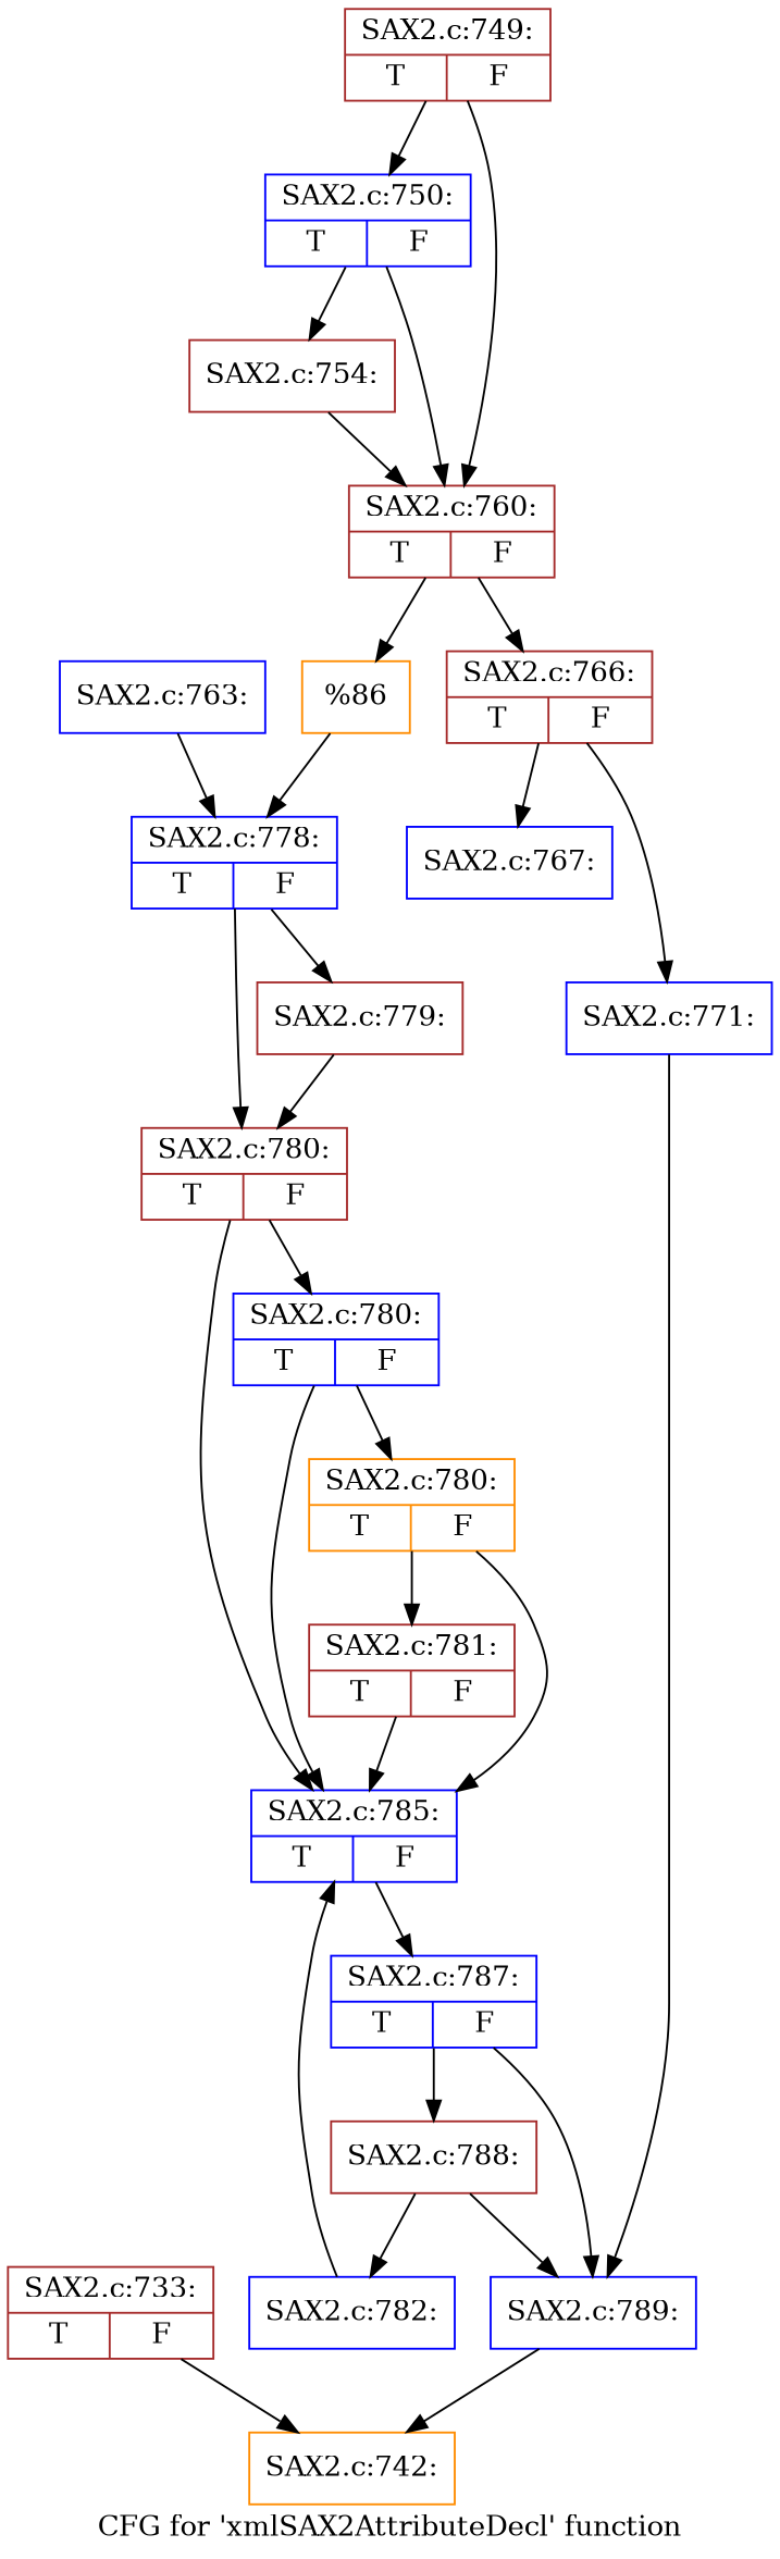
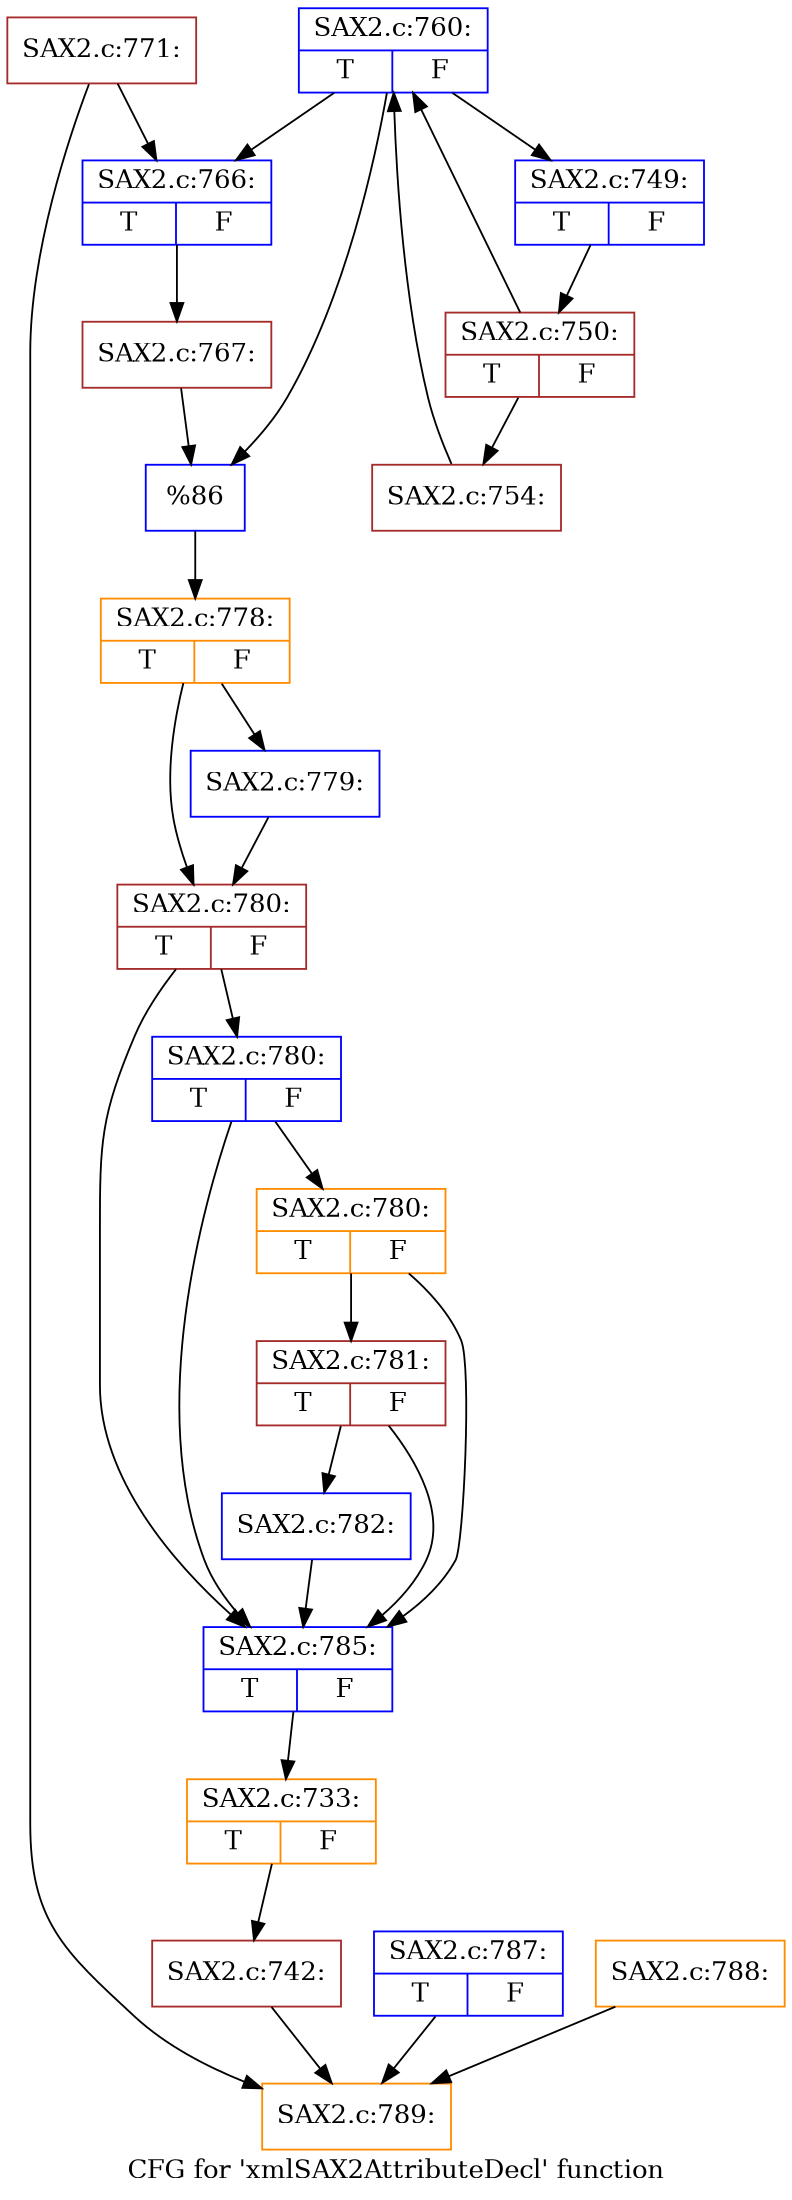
  digraph {
    label="CFG for 'xmlSAX2AttributeDecl' function"
    node [color=blue shape=record]
-   n1 [color=brown label="{SAX2.c:733:|{<s0>T|<s1>F}}"]
-   n2 [color=darkorange label="{SAX2.c:742:}"]
-   n3 [label="{SAX2.c:789:}"]
-   n4 [color=brown label="{SAX2.c:749:|{<s0>T|<s1>F}}"]
-   n5 [label="{SAX2.c:750:|{<s0>T|<s1>F}}"]
-   n6 [color=brown label="{SAX2.c:760:|{<s0>T|<s1>F}}"]
+   n1 [color=darkorange label="{SAX2.c:733:|{<s0>T|<s1>F}}"]
+   n2 [color=brown label="{SAX2.c:742:}"]
+   n3 [color=darkorange label="{SAX2.c:789:}"]
+   n4 [label="{SAX2.c:749:|{<s0>T|<s1>F}}"]
+   n5 [color=brown label="{SAX2.c:750:|{<s0>T|<s1>F}}"]
+   n6 [label="{SAX2.c:760:|{<s0>T|<s1>F}}"]
    n7 [color=brown label="{SAX2.c:754:}"]
-   n8 [color=brown label="{SAX2.c:766:|{<s0>T|<s1>F}}"]
-   n9 [color=darkorange label="{%86}"]
-   n10 [label="{SAX2.c:763:}"]
-   n11 [label="{SAX2.c:778:|{<s0>T|<s1>F}}"]
-   n12 [label="{SAX2.c:767:}"]
-   n13 [label="{SAX2.c:771:}"]
-   n14 [color=brown label="{SAX2.c:779:}"]
+   n8 [label="{SAX2.c:766:|{<s0>T|<s1>F}}"]
+   n9 [label="{%86}"]
+   n11 [color=darkorange label="{SAX2.c:778:|{<s0>T|<s1>F}}"]
+   n12 [color=brown label="{SAX2.c:767:}"]
+   n13 [color=brown label="{SAX2.c:771:}"]
+   n14 [label="{SAX2.c:779:}"]
    n15 [color=brown label="{SAX2.c:780:|{<s0>T|<s1>F}}"]
    n16 [label="{SAX2.c:780:|{<s0>T|<s1>F}}"]
    n17 [label="{SAX2.c:785:|{<s0>T|<s1>F}}"]
    n18 [color=darkorange label="{SAX2.c:780:|{<s0>T|<s1>F}}"]
    n19 [label="{SAX2.c:787:|{<s0>T|<s1>F}}"]
    n20 [color=brown label="{SAX2.c:781:|{<s0>T|<s1>F}}"]
-   n21 [color=brown label="{SAX2.c:788:}"]
+   n21 [color=darkorange label="{SAX2.c:788:}"]
    n22 [label="{SAX2.c:782:}"]
    n1 -> n2
-   n3 -> n2
+   n2 -> n3
    n4 -> n5
-   n4 -> n6
+   n6 -> n4
    n5 -> n6
    n5 -> n7
    n6 -> n8
    n6 -> n9
    n7 -> n6
    n8 -> n12
-   n8 -> n13
+   n13 -> n8
    n9 -> n11
-   n10 -> n11
    n11 -> n14
    n11 -> n15
+   n12 -> n9
    n13 -> n3
    n14 -> n15
    n15 -> n16
    n15 -> n17
    n16 -> n17
    n16 -> n18
-   n17 -> n19
+   n17 -> n1
    n18 -> n17
    n18 -> n20
    n19 -> n3
-   n19 -> n21
    n20 -> n17
-   n21 -> n22
+   n20 -> n22
    n21 -> n3
    n22 -> n17
  }
